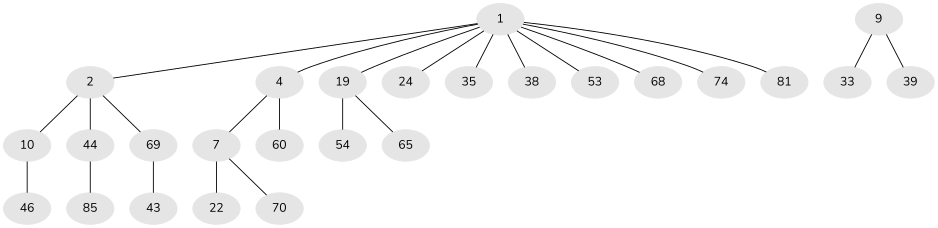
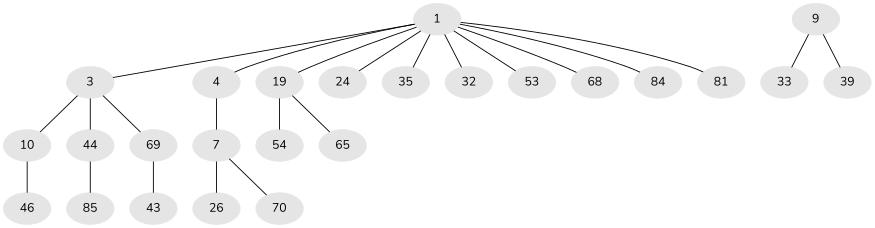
  graph {
    fontname=Nunito
    node [color=gray90 fontname=Nunito style=filled]
    edge [fontname=Nunito]
    1 [super="+2+6+13"]
-   3 [super="+16+5+14" label=2]
+   3 [super="+16+5+14"]
    4 [super="+36"]
    19 [super="+48"]
    24 [super="+27+86"]
    35 [super="+47"]
-   38
+   38 [label=32]
    53 [super="+77"]
    68 [super="+80+94"]
-   74
+   74 [label=84]
    n11 [label=81]
    10 [super="+37+23+59"]
    44 [super="+87+75"]
    69
    7 [super="+12+70+64"]
-   60
    9 [super="+22+18"]
    33 [super="+52+45"]
    39
    54
    65
    46 [super="+56"]
    85
    43
-   26 [super="+51" label=22]
+   26 [super="+51"]
    n26 [label=70]
    1 -- 3
    1 -- 4
    1 -- 19
    1 -- 24
    1 -- 35
    1 -- 38
    1 -- 53
    1 -- 68
    1 -- 74
    1 -- n11
    3 -- 10
    3 -- 44 [weight=2]
    3 -- 69
    4 -- 7
-   4 -- 60
    19 -- 54
    19 -- 65
    10 -- 46
    44 -- 85
    69 -- 43
    7 -- 26
    7 -- n26
    9 -- 33
    9 -- 39
  }
